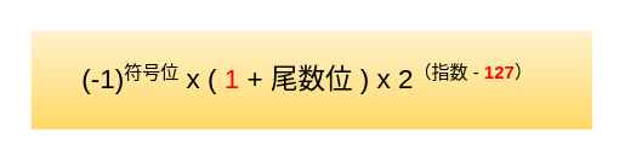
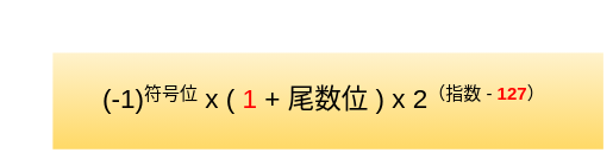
  <mxCell id="0" />
  <mxCell id="1" parent="0" />
- <mxCell id="2" value="&lt;sup&gt;&lt;font&gt;&lt;font&gt;&lt;font size=&quot;4&quot;&gt;(-1)&lt;/font&gt;&lt;sup&gt;&lt;font style=&quot;font-size: 12px&quot;&gt;符号位&lt;/font&gt;&lt;/sup&gt;&lt;font size=&quot;4&quot;&gt; x ( &lt;font color=&quot;#ff0000&quot;&gt;1&lt;/font&gt; + 尾数位 ) x 2&lt;/font&gt;&lt;sup&gt;&lt;font style=&quot;font-size: 12px&quot;&gt;（指数 - &lt;font color=&quot;#ff0000&quot;&gt;&lt;b&gt;127&lt;/b&gt;&lt;/font&gt;）&lt;/font&gt;&lt;/sup&gt;&lt;sup style=&quot;font-size: 18px&quot;&gt;&amp;nbsp;&lt;/sup&gt;&lt;/font&gt;&lt;br style=&quot;font-size: 18px&quot;&gt;&lt;/font&gt;&lt;/sup&gt;" style="rounded=0;whiteSpace=wrap;html=1;fontSize=18;fillColor=#fff2cc;gradientColor=#ffd966;strokeColor=none;fontStyle=0" vertex="1" parent="1"><mxGeometry x="20" y="20" width="370" height="65" as="geometry" /></mxCell>
+ <mxCell id="2" value="&lt;sup&gt;&lt;font&gt;&lt;font&gt;&lt;font size=&quot;4&quot;&gt;(-1)&lt;/font&gt;&lt;sup&gt;&lt;font style=&quot;font-size: 12px&quot;&gt;符号位&lt;/font&gt;&lt;/sup&gt;&lt;font size=&quot;4&quot;&gt; x ( &lt;font color=&quot;#ff0000&quot;&gt;1&lt;/font&gt; + 尾数位 ) x 2&lt;/font&gt;&lt;sup&gt;&lt;font style=&quot;font-size: 12px&quot;&gt;（指数 - &lt;font color=&quot;#ff0000&quot;&gt;&lt;b&gt;127&lt;/b&gt;&lt;/font&gt;）&lt;/font&gt;&lt;/sup&gt;&lt;sup style=&quot;font-size: 18px&quot;&gt;&amp;nbsp;&lt;/sup&gt;&lt;/font&gt;&lt;br style=&quot;font-size: 18px&quot;&gt;&lt;/font&gt;&lt;/sup&gt;" style="rounded=0;whiteSpace=wrap;html=1;fontSize=18;fillColor=#fff2cc;gradientColor=#ffd966;strokeColor=none;fontStyle=0" vertex="1" parent="1"><mxGeometry x="35" y="35" width="370" height="65" as="geometry" /></mxCell>
